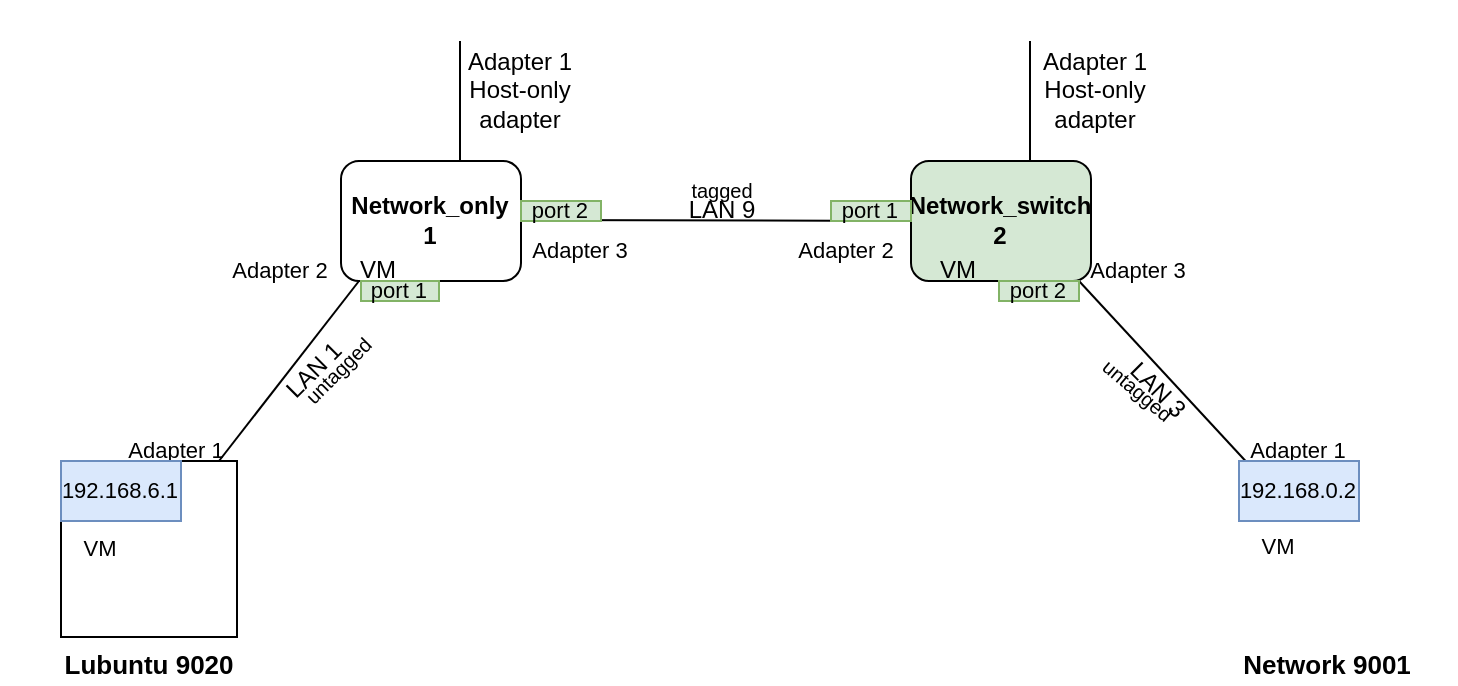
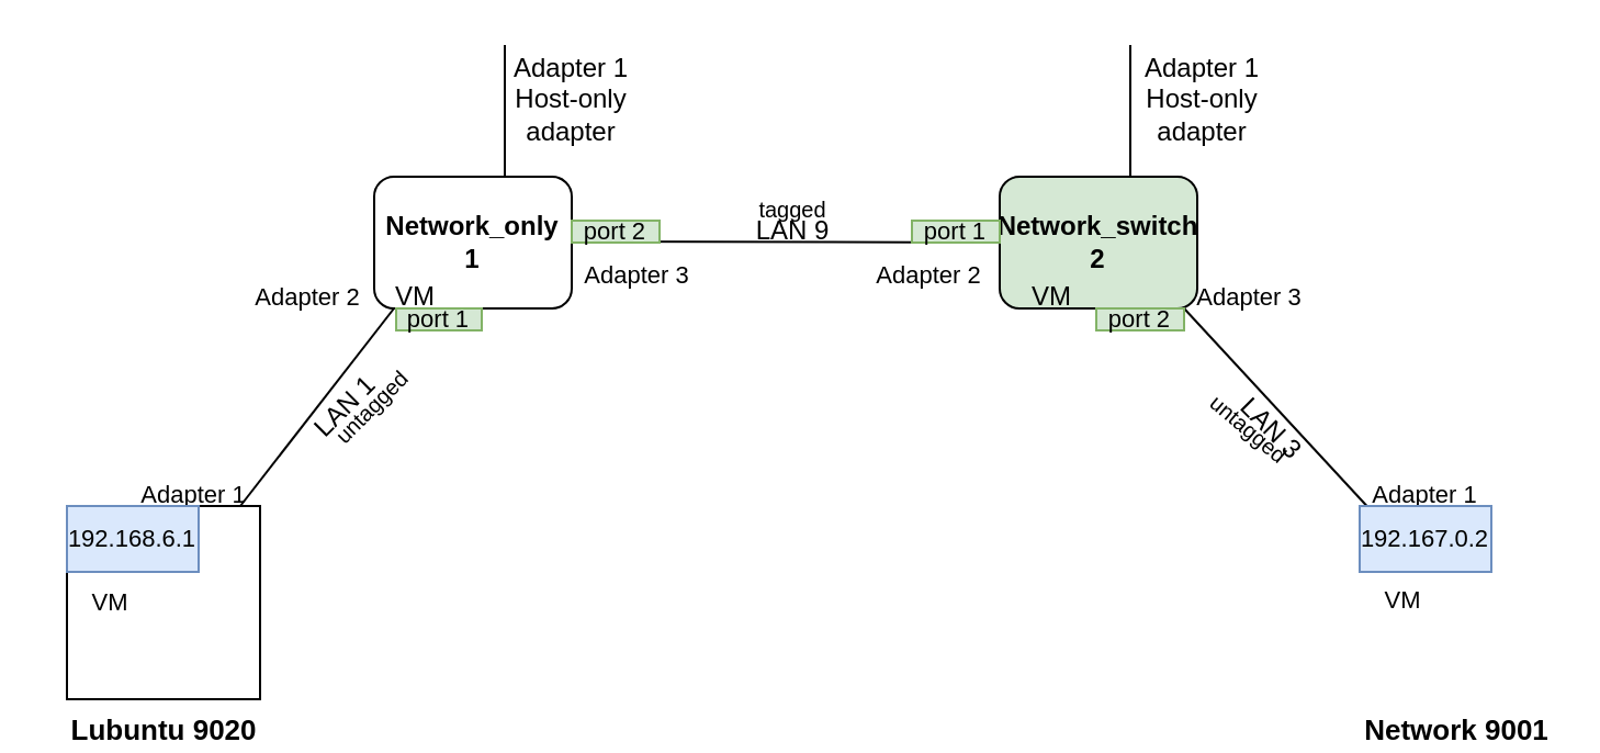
  <mxCell id="0" />
  <mxCell id="1" parent="0" />
  <mxCell id="2" value="&lt;b&gt;Network_only 1&lt;/b&gt;" style="rounded=1;whiteSpace=wrap;html=1;" vertex="1" parent="1"><mxGeometry x="170" y="80" width="90" height="60" as="geometry" /></mxCell>
  <mxCell id="3" value="" style="endArrow=none;html=1;rounded=0;entryX=0;entryY=0.5;entryDx=0;entryDy=0;" edge="1" parent="1" target="9"><mxGeometry width="50" height="50" relative="1" as="geometry"><mxPoint x="260" y="109.5" as="sourcePoint" /><mxPoint x="350" y="109.5" as="targetPoint" /></mxGeometry></mxCell>
  <mxCell id="4" value="" style="endArrow=none;html=1;rounded=0;" edge="1" parent="1"><mxGeometry width="50" height="50" relative="1" as="geometry"><mxPoint x="229.5" y="80" as="sourcePoint" /><mxPoint x="229.5" y="20" as="targetPoint" /></mxGeometry></mxCell>
  <mxCell id="5" value="Adapter 1&lt;br&gt;Host-only adapter" style="text;html=1;strokeColor=none;fillColor=none;align=center;verticalAlign=middle;whiteSpace=wrap;rounded=0;" vertex="1" parent="1"><mxGeometry x="230" y="30" width="60" height="30" as="geometry" /></mxCell>
  <mxCell id="6" value="Adapter 2" style="text;html=1;strokeColor=none;fillColor=none;align=center;verticalAlign=middle;whiteSpace=wrap;rounded=0;fontSize=11;" vertex="1" parent="1"><mxGeometry x="110" y="120" width="60" height="30" as="geometry" /></mxCell>
  <mxCell id="7" value="Adapter 3" style="text;html=1;strokeColor=none;fillColor=none;align=center;verticalAlign=middle;whiteSpace=wrap;rounded=0;fontSize=11;" vertex="1" parent="1"><mxGeometry x="260" y="110" width="60" height="30" as="geometry" /></mxCell>
  <mxCell id="8" value="Lubuntu 9020" style="shape=image;html=1;verticalAlign=top;verticalLabelPosition=bottom;labelBackgroundColor=#ffffff;imageAspect=0;aspect=fixed;image=https://cdn1.iconfinder.com/data/icons/100-basic-for-user-interface/32/29-Screen-128.png;fontStyle=1;fontSize=13;imageBorder=default;imageBackground=default;" vertex="1" parent="1"><mxGeometry x="30" y="230" width="88" height="88" as="geometry" /></mxCell>
  <mxCell id="9" value="&lt;b style=&quot;font-size: 12px;&quot;&gt;Network_switch 2&lt;/b&gt;" style="rounded=1;whiteSpace=wrap;html=1;fontSize=12;fillColor=#d5e8d4;" vertex="1" parent="1"><mxGeometry x="455" y="80" width="90" height="60" as="geometry" /></mxCell>
  <mxCell id="10" value="" style="endArrow=none;html=1;rounded=0;" edge="1" parent="1" target="22"><mxGeometry width="50" height="50" relative="1" as="geometry"><mxPoint x="539" y="140" as="sourcePoint" /><mxPoint x="609" y="240" as="targetPoint" /></mxGeometry></mxCell>
  <mxCell id="11" value="" style="endArrow=none;html=1;rounded=0;" edge="1" parent="1"><mxGeometry width="50" height="50" relative="1" as="geometry"><mxPoint x="514.5" y="80" as="sourcePoint" /><mxPoint x="514.5" y="20" as="targetPoint" /></mxGeometry></mxCell>
  <mxCell id="12" value="Adapter 1&lt;br&gt;Host-only adapter" style="text;html=1;strokeColor=none;fillColor=none;align=center;verticalAlign=middle;whiteSpace=wrap;rounded=0;" vertex="1" parent="1"><mxGeometry x="515" y="30" width="65" height="30" as="geometry" /></mxCell>
  <mxCell id="13" value="Adapter 2" style="text;html=1;strokeColor=none;fillColor=none;align=center;verticalAlign=middle;whiteSpace=wrap;rounded=0;fontSize=11;" vertex="1" parent="1"><mxGeometry x="391" y="110" width="64" height="30" as="geometry" /></mxCell>
  <mxCell id="14" value="Adapter 3" style="text;html=1;strokeColor=none;fillColor=none;align=center;verticalAlign=middle;whiteSpace=wrap;rounded=0;fontSize=11;" vertex="1" parent="1"><mxGeometry x="539" y="120" width="60" height="30" as="geometry" /></mxCell>
  <mxCell id="15" value="VM" style="text;html=1;strokeColor=none;fillColor=none;align=center;verticalAlign=middle;whiteSpace=wrap;rounded=0;" vertex="1" parent="1"><mxGeometry x="159" y="120" width="60" height="30" as="geometry" /></mxCell>
  <mxCell id="16" value="VM" style="text;html=1;strokeColor=none;fillColor=none;align=center;verticalAlign=middle;whiteSpace=wrap;rounded=0;" vertex="1" parent="1"><mxGeometry x="449" y="120" width="60" height="30" as="geometry" /></mxCell>
  <mxCell id="17" value="LAN 9" style="text;html=1;strokeColor=none;fillColor=none;align=center;verticalAlign=middle;whiteSpace=wrap;rounded=0;" vertex="1" parent="1"><mxGeometry x="331" y="90" width="60" height="30" as="geometry" /></mxCell>
  <mxCell id="18" value="" style="endArrow=none;html=1;rounded=0;fontSize=11;" edge="1" parent="1"><mxGeometry width="50" height="50" relative="1" as="geometry"><mxPoint x="109" y="230" as="sourcePoint" /><mxPoint x="179" y="140" as="targetPoint" /></mxGeometry></mxCell>
  <mxCell id="19" value="Adapter 1" style="text;html=1;strokeColor=none;fillColor=none;align=center;verticalAlign=middle;whiteSpace=wrap;rounded=0;fontSize=11;" vertex="1" parent="1"><mxGeometry x="58" y="210" width="60" height="30" as="geometry" /></mxCell>
  <mxCell id="20" value="VM" style="text;html=1;strokeColor=none;fillColor=none;align=center;verticalAlign=middle;whiteSpace=wrap;rounded=0;fontSize=11;" vertex="1" parent="1"><mxGeometry x="20" y="259" width="60" height="30" as="geometry" /></mxCell>
  <mxCell id="21" value="LAN 1" style="text;html=1;strokeColor=none;fillColor=none;align=center;verticalAlign=middle;whiteSpace=wrap;rounded=0;fontSize=12;rotation=-45;" vertex="1" parent="1"><mxGeometry x="127" y="170" width="60" height="30" as="geometry" /></mxCell>
  <mxCell id="22" value="Network 9001" style="shape=image;html=1;verticalAlign=top;verticalLabelPosition=bottom;labelBackgroundColor=#ffffff;imageAspect=0;aspect=fixed;image=https://cdn1.iconfinder.com/data/icons/100-basic-for-user-interface/32/29-Screen-128.png;fontStyle=1;fontSize=13;imageBackground=default;" vertex="1" parent="1"><mxGeometry x="619" y="230" width="88" height="88" as="geometry" /></mxCell>
  <mxCell id="23" value="Adapter 1" style="text;html=1;strokeColor=none;fillColor=none;align=center;verticalAlign=middle;whiteSpace=wrap;rounded=0;fontSize=11;" vertex="1" parent="1"><mxGeometry x="619" y="210" width="60" height="30" as="geometry" /></mxCell>
  <mxCell id="24" value="VM" style="text;html=1;strokeColor=none;fillColor=none;align=center;verticalAlign=middle;whiteSpace=wrap;rounded=0;fontSize=11;" vertex="1" parent="1"><mxGeometry x="609" y="258" width="60" height="30" as="geometry" /></mxCell>
  <mxCell id="25" value="LAN 3" style="text;html=1;strokeColor=none;fillColor=none;align=center;verticalAlign=middle;whiteSpace=wrap;rounded=0;fontSize=12;rotation=45;" vertex="1" parent="1"><mxGeometry x="549" y="180" width="60" height="30" as="geometry" /></mxCell>
  <mxCell id="26" value="port 1" style="text;html=1;strokeColor=#82b366;fillColor=#d5e8d4;align=center;verticalAlign=middle;whiteSpace=wrap;rounded=0;fontSize=11;" vertex="1" parent="1"><mxGeometry x="180" y="140" width="39" height="10" as="geometry" /></mxCell>
  <mxCell id="27" value="port 2" style="text;html=1;strokeColor=#82b366;fillColor=#d5e8d4;align=center;verticalAlign=middle;whiteSpace=wrap;rounded=0;fontSize=11;" vertex="1" parent="1"><mxGeometry x="260" y="100" width="40" height="10" as="geometry" /></mxCell>
  <mxCell id="28" value="port 1" style="text;html=1;strokeColor=#82b366;fillColor=#d5e8d4;align=center;verticalAlign=middle;whiteSpace=wrap;rounded=0;fontSize=11;" vertex="1" parent="1"><mxGeometry x="415" y="100" width="40" height="10" as="geometry" /></mxCell>
  <mxCell id="29" value="port 2" style="text;html=1;strokeColor=#82b366;fillColor=#d5e8d4;align=center;verticalAlign=middle;whiteSpace=wrap;rounded=0;fontSize=11;" vertex="1" parent="1"><mxGeometry x="499" y="140" width="40" height="10" as="geometry" /></mxCell>
  <mxCell id="30" value="192.168.6.1" style="text;html=1;strokeColor=#6c8ebf;fillColor=#dae8fc;align=center;verticalAlign=middle;whiteSpace=wrap;rounded=0;fontSize=11;" vertex="1" parent="1"><mxGeometry x="30" y="230" width="60" height="30" as="geometry" /></mxCell>
- <mxCell id="31" value="192.168.0.2" style="text;html=1;strokeColor=#6c8ebf;fillColor=#dae8fc;align=center;verticalAlign=middle;whiteSpace=wrap;rounded=0;fontSize=11;" vertex="1" parent="1"><mxGeometry x="619" y="230" width="60" height="30" as="geometry" /></mxCell>
+ <mxCell id="31" value="192.167.0.2" style="text;html=1;strokeColor=#6c8ebf;fillColor=#dae8fc;align=center;verticalAlign=middle;whiteSpace=wrap;rounded=0;fontSize=11;" vertex="1" parent="1"><mxGeometry x="619" y="230" width="60" height="30" as="geometry" /></mxCell>
  <mxCell id="32" value="untagged" style="text;html=1;strokeColor=none;fillColor=none;align=center;verticalAlign=middle;whiteSpace=wrap;rounded=0;fontSize=10;rotation=-45;" vertex="1" parent="1"><mxGeometry x="139" y="170" width="60" height="30" as="geometry" /></mxCell>
  <mxCell id="33" value="tagged" style="text;html=1;strokeColor=none;fillColor=none;align=center;verticalAlign=middle;whiteSpace=wrap;rounded=0;fontSize=10;rotation=0;" vertex="1" parent="1"><mxGeometry x="331" y="80" width="60" height="30" as="geometry" /></mxCell>
  <mxCell id="34" value="untagged" style="text;html=1;strokeColor=none;fillColor=none;align=center;verticalAlign=middle;whiteSpace=wrap;rounded=0;fontSize=10;rotation=40;" vertex="1" parent="1"><mxGeometry x="539" y="190" width="60" height="10" as="geometry" /></mxCell>
